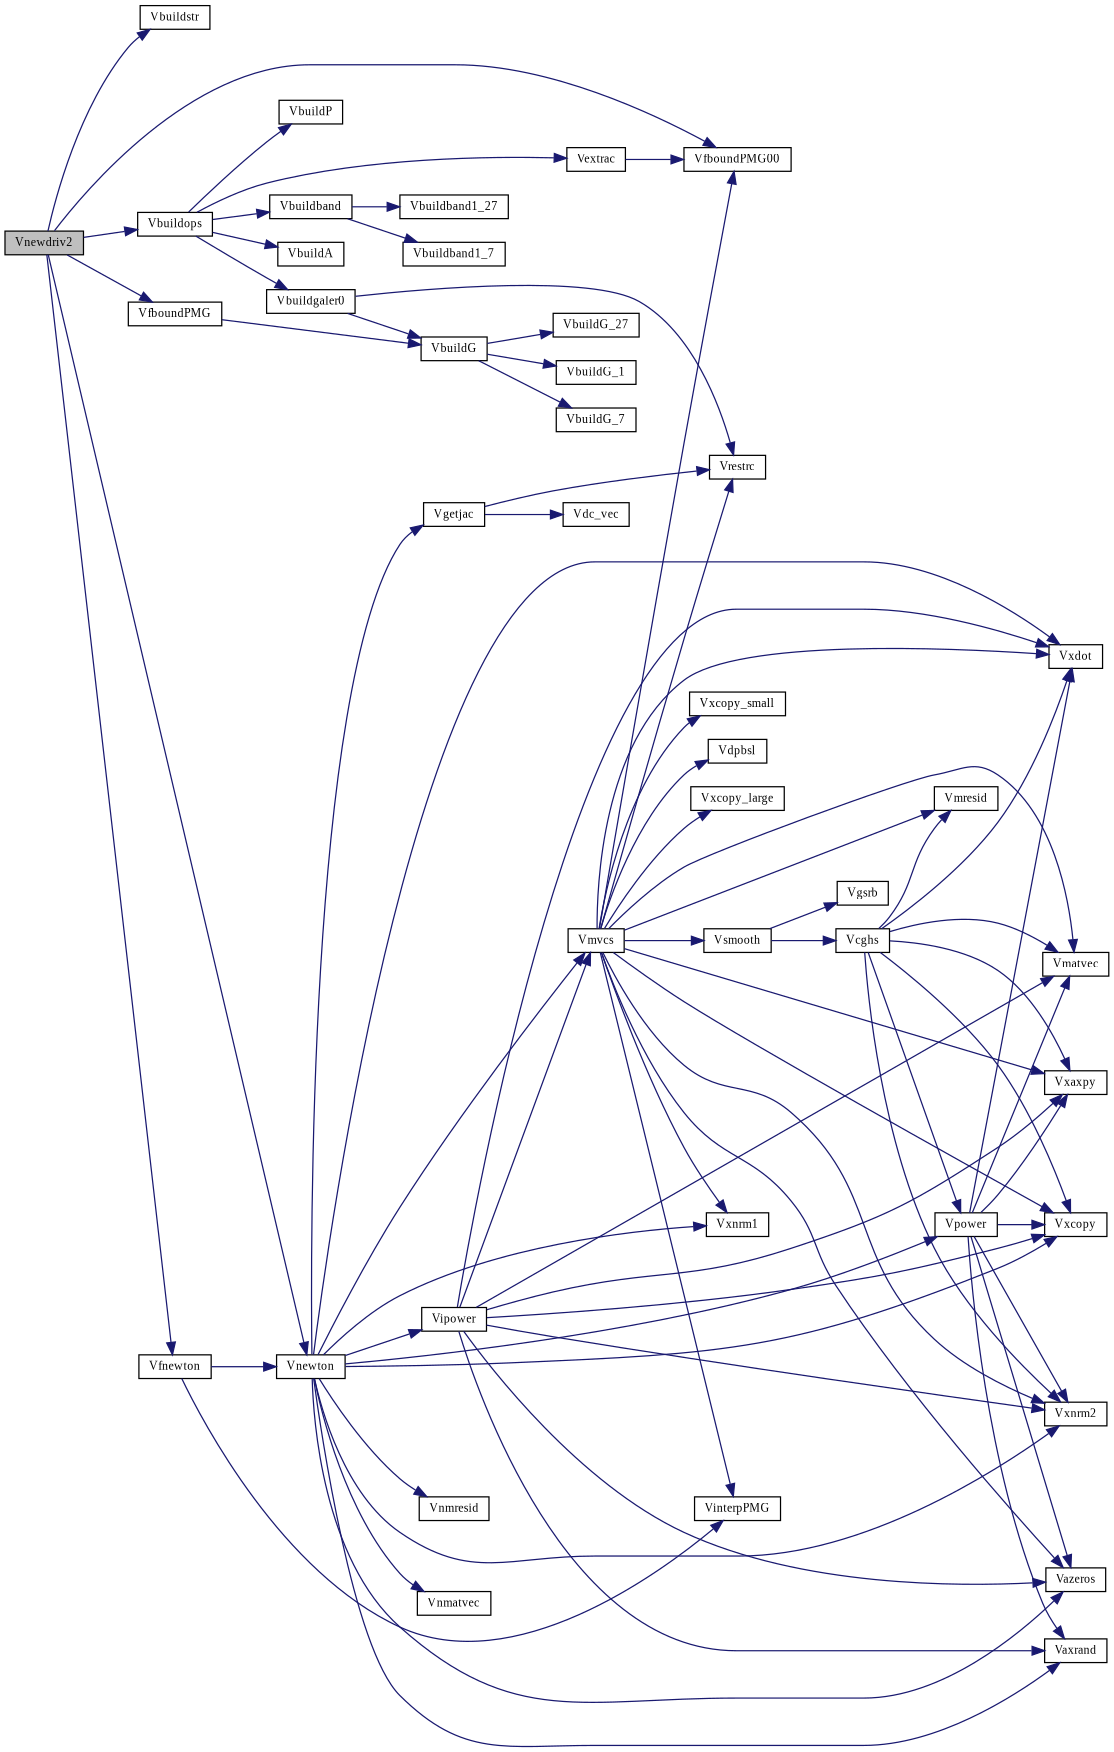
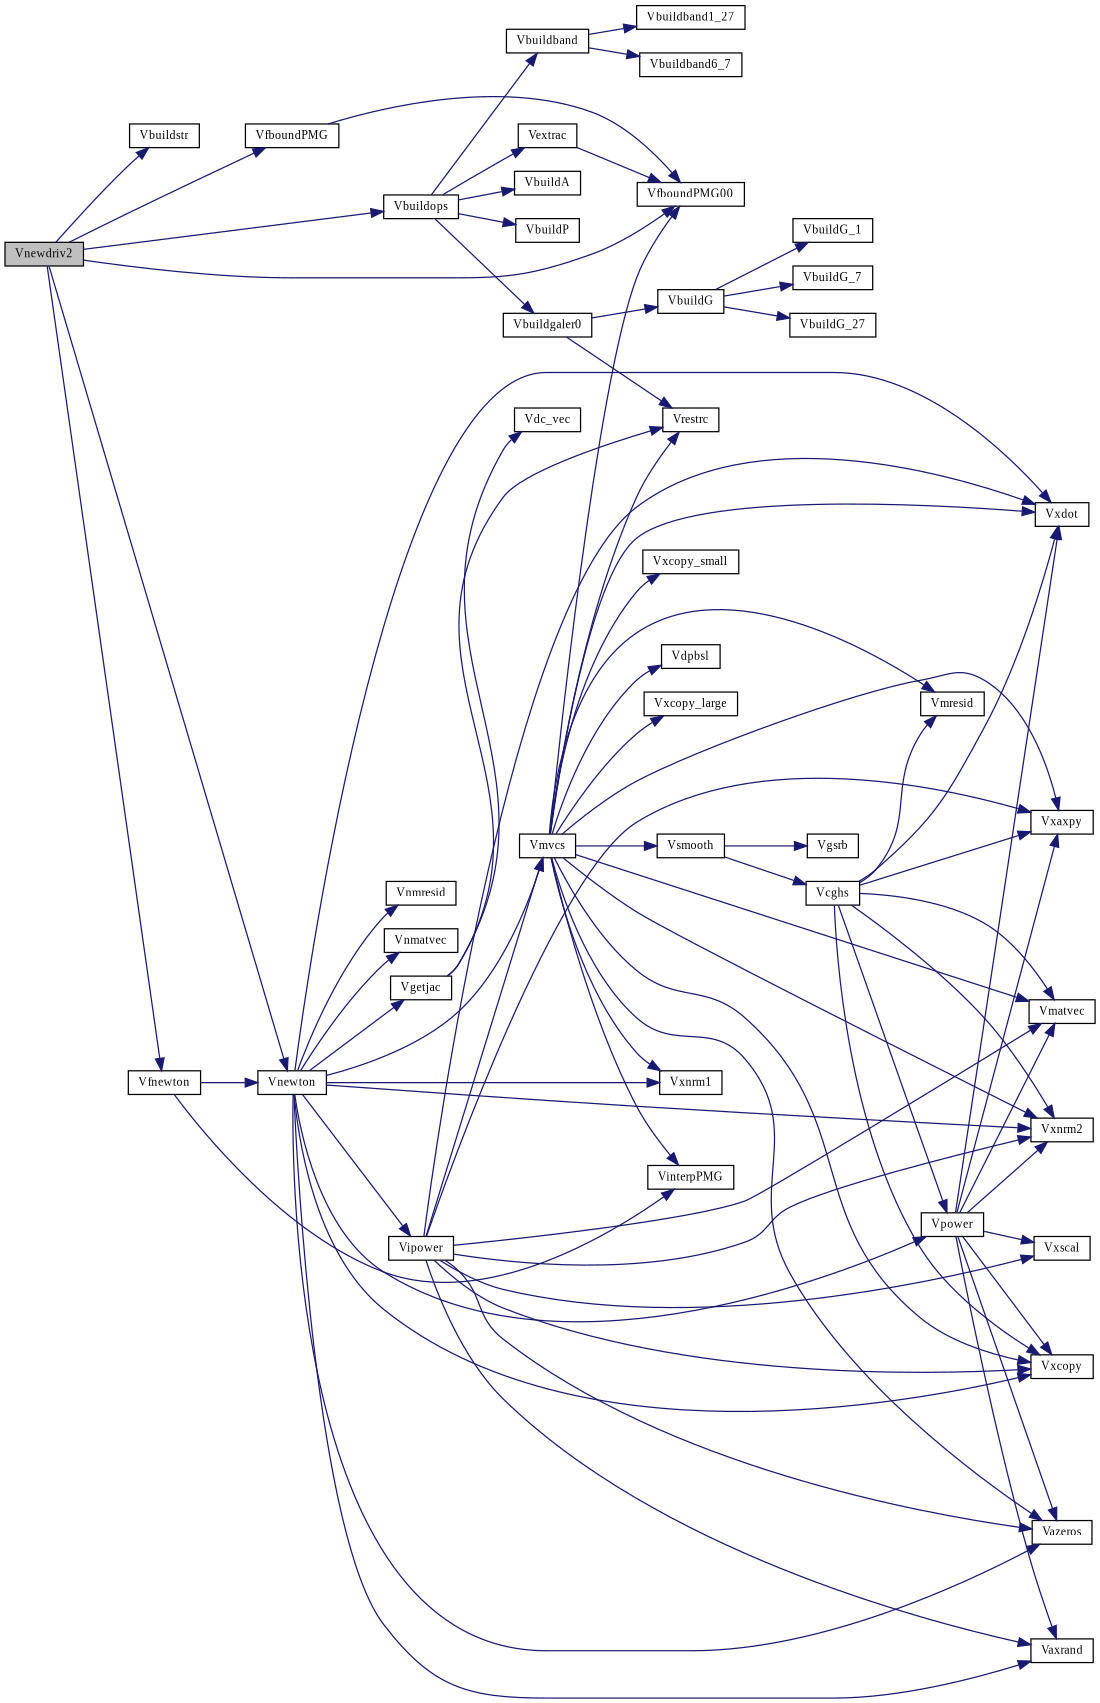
  digraph {
    fontname="Liberation Serif"
    rankdir=LR
    node [color=black fillcolor=white fontname="Liberation Serif" fontsize=10 shape=record style=filled]
    edge [color=midnightblue fontname="Liberation Serif" fontsize=10 labelfontname=FreeSans labelfontsize=10 style=solid]
    n1 [fillcolor=grey75 fontcolor=black height=0.2 label=Vnewdriv2 width=0.4]
    n2 [height=0.2 label=Vbuildstr width=0.4]
    n3 [height=0.2 label=Vbuildops width=0.4]
    n4 [height=0.2 label=VfboundPMG00 width=0.4]
    n5 [height=0.2 label=Vnewton width=0.4]
    n6 [height=0.2 label=Vfnewton width=0.4]
    n7 [height=0.2 label=VfboundPMG width=0.4]
    n8 [height=0.2 label=VbuildA width=0.4]
    n9 [height=0.2 label=VbuildP width=0.4]
    n10 [height=0.2 label=Vbuildgaler0 width=0.4]
    n11 [height=0.2 label=Vextrac width=0.4]
    n12 [height=0.2 label=Vbuildband width=0.4]
    n13 [height=0.2 label=Vazeros width=0.4]
    n14 [height=0.2 label=Vnmresid width=0.4]
    n15 [height=0.2 label=Vxnrm1 width=0.4]
    n16 [height=0.2 label=Vxnrm2 width=0.4]
    n17 [height=0.2 label=Vnmatvec width=0.4]
    n18 [height=0.2 label=Vxdot width=0.4]
    n19 [height=0.2 label=Vxcopy width=0.4]
    n20 [height=0.2 label=Vgetjac width=0.4]
    n21 [height=0.2 label=Vmvcs width=0.4]
    n22 [height=0.2 label=Vpower width=0.4]
    n23 [height=0.2 label=Vipower width=0.4]
    n24 [height=0.2 label=Vaxrand width=0.4]
    n25 [height=0.2 label=VinterpPMG width=0.4]
    n26 [height=0.2 label=VbuildG width=0.4]
    n27 [height=0.2 label=Vrestrc width=0.4]
-   n28 [height=0.2 label=Vbuildband1_7 width=0.4]
+   n28 [height=0.2 label=Vbuildband6_7 width=0.4]
    n29 [height=0.2 label=Vbuildband1_27 width=0.4]
    n30 [height=0.2 label=VbuildG_1 width=0.4]
    n31 [height=0.2 label=VbuildG_7 width=0.4]
    n32 [height=0.2 label=VbuildG_27 width=0.4]
    n33 [height=0.2 label=Vdc_vec width=0.4]
    n34 [height=0.2 label=Vxaxpy width=0.4]
    n35 [height=0.2 label=Vmatvec width=0.4]
    n36 [height=0.2 label=Vsmooth width=0.4]
    n37 [height=0.2 label=Vmresid width=0.4]
    n38 [height=0.2 label=Vxcopy_small width=0.4]
    n39 [height=0.2 label=Vdpbsl width=0.4]
    n40 [height=0.2 label=Vxcopy_large width=0.4]
+   n41 [height=0.2 label=Vxscal width=0.4]
    n42 [height=0.2 label=Vgsrb width=0.4]
    n43 [height=0.2 label=Vcghs width=0.4]
    n1 -> n2
    n1 -> n3
    n1 -> n4
    n1 -> n5
    n1 -> n6
    n1 -> n7
    n3 -> n8
    n3 -> n9
    n3 -> n10
    n3 -> n11
    n3 -> n12
    n5 -> n13
    n5 -> n14
    n5 -> n15
    n5 -> n16
    n5 -> n17
    n5 -> n18
    n5 -> n19
    n5 -> n20
    n5 -> n21
    n5 -> n22
    n5 -> n23
    n5 -> n24
    n6 -> n5
    n6 -> n25
-   n7 -> n26
+   n7 -> n4
    n10 -> n26
    n10 -> n27
    n11 -> n4
    n12 -> n28
    n12 -> n29
    n20 -> n27
    n20 -> n33
    n21 -> n4
    n21 -> n13
    n21 -> n15
    n21 -> n16
    n21 -> n18
    n21 -> n19
    n21 -> n25
    n21 -> n27
    n21 -> n34
    n21 -> n35
    n21 -> n36
    n21 -> n37
    n21 -> n38
    n21 -> n39
    n21 -> n40
    n22 -> n13
    n22 -> n16
    n22 -> n18
    n22 -> n19
    n22 -> n24
    n22 -> n34
    n22 -> n35
+   n22 -> n41
    n23 -> n13
    n23 -> n16
    n23 -> n18
    n23 -> n19
    n23 -> n21
    n23 -> n24
    n23 -> n34
    n23 -> n35
+   n23 -> n41
    n26 -> n30
    n26 -> n31
    n26 -> n32
    n36 -> n42
    n36 -> n43
    n43 -> n16
    n43 -> n18
    n43 -> n19
    n43 -> n22
    n43 -> n34
    n43 -> n35
    n43 -> n37
  }
